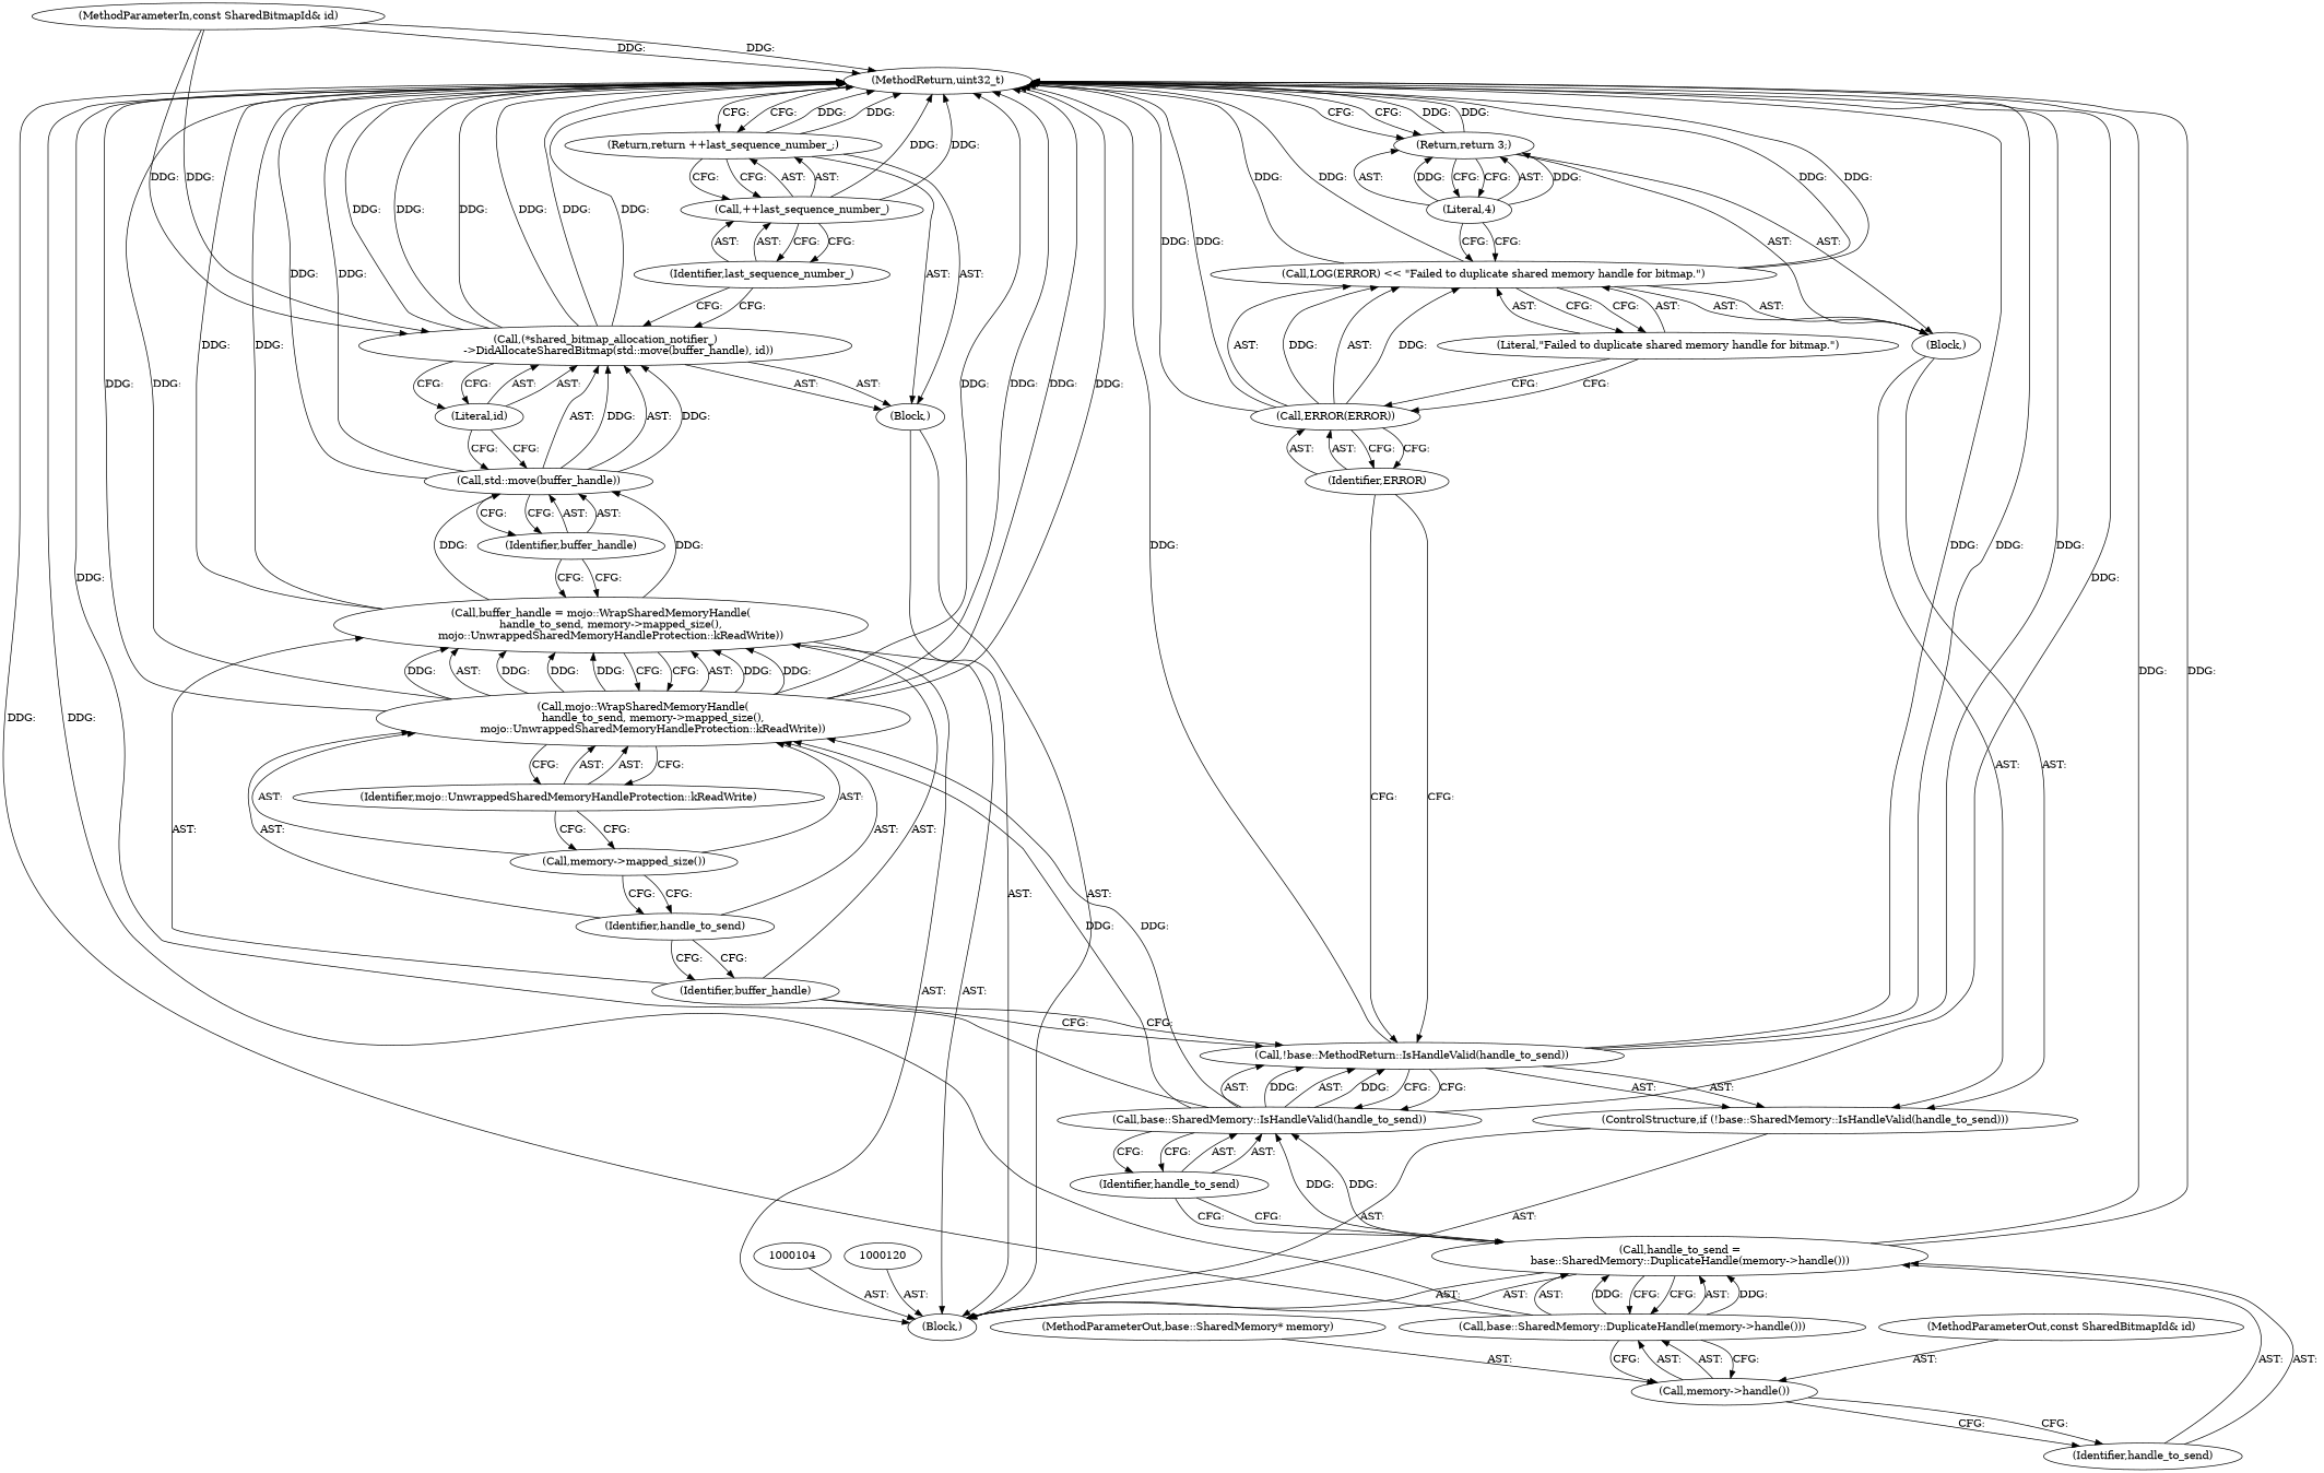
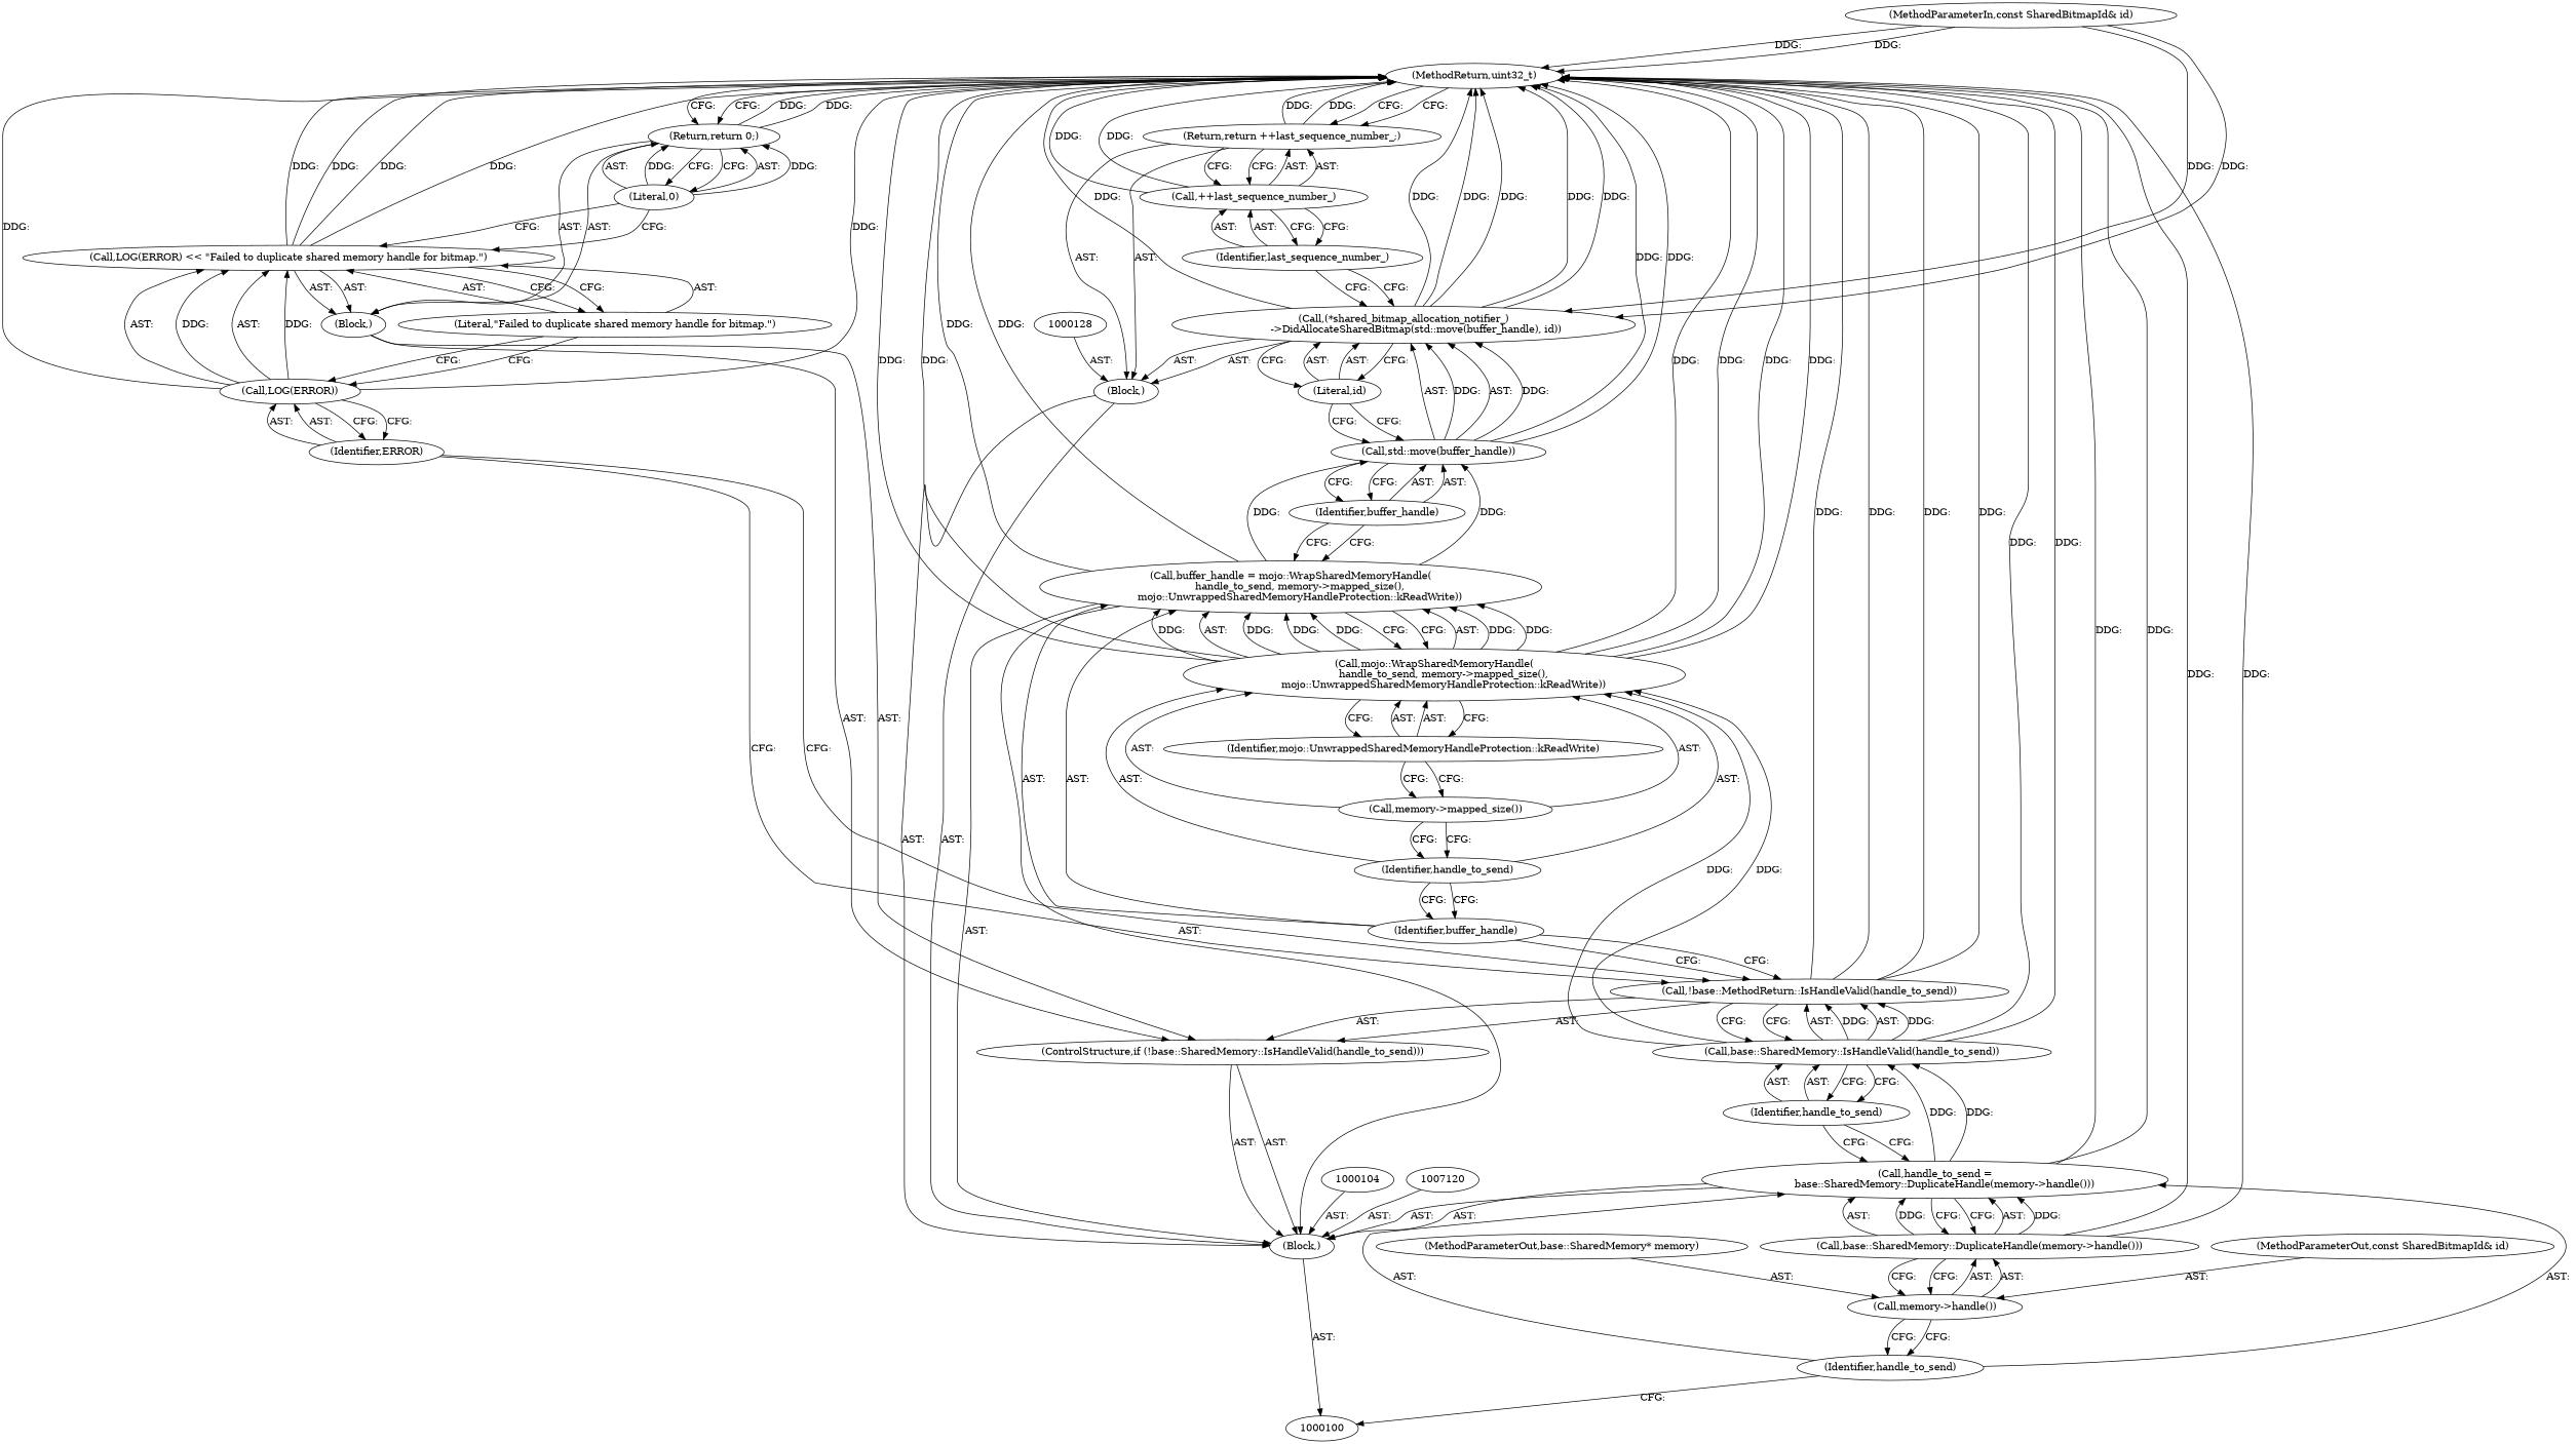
  digraph {
    n1 [label="(MethodReturn,uint32_t)"]
    n2 [label="(Return,return ++last_sequence_number_;)"]
-   n3 [label="(Return,return 3;)"]
+   n3 [label="(Return,return 0;)"]
    n4 [label="(Block,)"]
    n5 [label="(Call,++last_sequence_number_)"]
    n6 [label="(Block,)"]
-   n7 [label="(Literal,4)"]
+   n7 [label="(Literal,0)"]
    n8 [label="(Call,buffer_handle = mojo::WrapSharedMemoryHandle(\n      handle_to_send, memory->mapped_size(),\n      mojo::UnwrappedSharedMemoryHandleProtection::kReadWrite))"]
    n9 [label="(Call,mojo::WrapSharedMemoryHandle(\n      handle_to_send, memory->mapped_size(),\n      mojo::UnwrappedSharedMemoryHandleProtection::kReadWrite))"]
    n10 [label="(Call,std::move(buffer_handle))"]
    n11 [label="(Block,)"]
    n12 [label="(Identifier,mojo::UnwrappedSharedMemoryHandleProtection::kReadWrite)"]
    n13 [label="(Call,(*shared_bitmap_allocation_notifier_)\n        ->DidAllocateSharedBitmap(std::move(buffer_handle), id))"]
    n14 [label="(Identifier,buffer_handle)"]
+   1000100
    n16 [label="(Identifier,buffer_handle)"]
    n17 [label="(Call,!base::MethodReturn::IsHandleValid(handle_to_send))"]
    n18 [label="(Call,base::SharedMemory::IsHandleValid(handle_to_send))"]
    n19 [label="(ControlStructure,if (!base::SharedMemory::IsHandleValid(handle_to_send)))"]
    n20 [label="(Call,memory->mapped_size())"]
    n21 [label="(Identifier,handle_to_send)"]
    n22 [label="(Literal,id)"]
    n23 [label="(Identifier,last_sequence_number_)"]
    n24 [label="(MethodParameterOut,base::SharedMemory* memory)"]
    n25 [label="(Call,memory->handle())"]
    n26 [label="(MethodParameterIn,const SharedBitmapId& id)"]
    n27 [label="(MethodParameterOut,const SharedBitmapId& id)"]
    n28 [label="(Call,handle_to_send =\n      base::SharedMemory::DuplicateHandle(memory->handle()))"]
    n29 [label="(Call,base::SharedMemory::DuplicateHandle(memory->handle()))"]
    n30 [label="(Identifier,handle_to_send)"]
    n31 [label="(Identifier,handle_to_send)"]
    n32 [label="(Literal,\"Failed to duplicate shared memory handle for bitmap.\")"]
    n33 [label="(Call,LOG(ERROR) << \"Failed to duplicate shared memory handle for bitmap.\")"]
-   n34 [label="(Call,ERROR(ERROR))"]
+   n34 [label="(Call,LOG(ERROR))"]
    n35 [label="(Identifier,ERROR)"]
+   1000128
    1000104
-   1000120
+   1000120 [label=1007120]
    n1 -> n2 [label="CFG: "]
    n1 -> n2 [label="CFG: "]
    n1 -> n3 [label="CFG: "]
    n1 -> n3 [label="CFG: "]
    n2 -> n1 [label="DDG: "]
    n2 -> n1 [label="DDG: "]
    n2 -> n4 [label="AST: "]
    n2 -> n4 [label="AST: "]
    n2 -> n5 [label="CFG: "]
    n2 -> n5 [label="CFG: "]
    n3 -> n1 [label="DDG: "]
    n3 -> n1 [label="DDG: "]
    n3 -> n6 [label="AST: "]
    n3 -> n6 [label="AST: "]
    n3 -> n7 [label="CFG: "]
    n3 -> n7 [label="CFG: "]
    n4 -> n11 [label="AST: "]
    n4 -> n11 [label="AST: "]
    n5 -> n1 [label="DDG: "]
    n5 -> n1 [label="DDG: "]
    n5 -> n2 [label="AST: "]
    n5 -> n2 [label="AST: "]
    n5 -> n23 [label="CFG: "]
    n5 -> n23 [label="CFG: "]
    n6 -> n19 [label="AST: "]
    n6 -> n19 [label="AST: "]
    n7 -> n3 [label="AST: "]
    n7 -> n3 [label="DDG: "]
    n7 -> n3 [label="AST: "]
    n7 -> n3 [label="DDG: "]
    n7 -> n33 [label="CFG: "]
    n7 -> n33 [label="CFG: "]
    n8 -> n1 [label="DDG: "]
    n8 -> n1 [label="DDG: "]
    n8 -> n9 [label="CFG: "]
    n8 -> n9 [label="CFG: "]
    n8 -> n10 [label="DDG: "]
    n8 -> n10 [label="DDG: "]
    n8 -> n11 [label="AST: "]
    n8 -> n11 [label="AST: "]
    n9 -> n1 [label="DDG: "]
    n9 -> n1 [label="DDG: "]
    n9 -> n1 [label="DDG: "]
    n9 -> n1 [label="DDG: "]
    n9 -> n1 [label="DDG: "]
    n9 -> n1 [label="DDG: "]
    n9 -> n8 [label="AST: "]
    n9 -> n8 [label="DDG: "]
    n9 -> n8 [label="DDG: "]
    n9 -> n8 [label="DDG: "]
    n9 -> n8 [label="AST: "]
    n9 -> n8 [label="DDG: "]
    n9 -> n8 [label="DDG: "]
    n9 -> n8 [label="DDG: "]
    n9 -> n12 [label="CFG: "]
    n9 -> n12 [label="CFG: "]
    n10 -> n1 [label="DDG: "]
    n10 -> n1 [label="DDG: "]
    n10 -> n13 [label="AST: "]
    n10 -> n13 [label="DDG: "]
    n10 -> n13 [label="AST: "]
    n10 -> n13 [label="DDG: "]
    n10 -> n14 [label="CFG: "]
    n10 -> n14 [label="CFG: "]
+   n11 -> 1000100 [label="AST: "]
    n12 -> n9 [label="AST: "]
    n12 -> n9 [label="AST: "]
    n12 -> n20 [label="CFG: "]
    n12 -> n20 [label="CFG: "]
    n13 -> n1 [label="DDG: "]
    n13 -> n1 [label="DDG: "]
    n13 -> n1 [label="DDG: "]
    n13 -> n1 [label="DDG: "]
    n13 -> n1 [label="DDG: "]
    n13 -> n1 [label="DDG: "]
    n13 -> n4 [label="AST: "]
    n13 -> n4 [label="AST: "]
    n13 -> n22 [label="CFG: "]
    n13 -> n22 [label="CFG: "]
    n14 -> n8 [label="CFG: "]
    n14 -> n8 [label="CFG: "]
    n14 -> n10 [label="AST: "]
    n14 -> n10 [label="AST: "]
    n16 -> n8 [label="AST: "]
    n16 -> n8 [label="AST: "]
    n16 -> n17 [label="CFG: "]
    n16 -> n17 [label="CFG: "]
    n17 -> n1 [label="DDG: "]
    n17 -> n1 [label="DDG: "]
    n17 -> n1 [label="DDG: "]
    n17 -> n1 [label="DDG: "]
    n17 -> n18 [label="CFG: "]
    n17 -> n18 [label="CFG: "]
    n17 -> n19 [label="AST: "]
    n17 -> n19 [label="AST: "]
    n18 -> n1 [label="DDG: "]
    n18 -> n1 [label="DDG: "]
    n18 -> n9 [label="DDG: "]
    n18 -> n9 [label="DDG: "]
    n18 -> n17 [label="AST: "]
    n18 -> n17 [label="DDG: "]
    n18 -> n17 [label="AST: "]
    n18 -> n17 [label="DDG: "]
    n18 -> n30 [label="CFG: "]
    n18 -> n30 [label="CFG: "]
    n19 -> n11 [label="AST: "]
    n19 -> n11 [label="AST: "]
    n20 -> n9 [label="AST: "]
    n20 -> n9 [label="AST: "]
    n20 -> n21 [label="CFG: "]
    n20 -> n21 [label="CFG: "]
    n21 -> n9 [label="AST: "]
    n21 -> n9 [label="AST: "]
    n21 -> n16 [label="CFG: "]
    n21 -> n16 [label="CFG: "]
    n22 -> n10 [label="CFG: "]
    n22 -> n10 [label="CFG: "]
    n22 -> n13 [label="AST: "]
    n22 -> n13 [label="AST: "]
    n23 -> n5 [label="AST: "]
    n23 -> n5 [label="AST: "]
    n23 -> n13 [label="CFG: "]
    n23 -> n13 [label="CFG: "]
    n24 -> n25 [label="AST: "]
    n25 -> n29 [label="AST: "]
    n25 -> n29 [label="AST: "]
    n25 -> n31 [label="CFG: "]
    n25 -> n31 [label="CFG: "]
    n26 -> n1 [label="DDG: "]
    n26 -> n1 [label="DDG: "]
    n26 -> n13 [label="DDG: "]
    n26 -> n13 [label="DDG: "]
    n27 -> n25 [label="AST: "]
    n28 -> n1 [label="DDG: "]
    n28 -> n1 [label="DDG: "]
    n28 -> n11 [label="AST: "]
    n28 -> n11 [label="AST: "]
    n28 -> n18 [label="DDG: "]
    n28 -> n18 [label="DDG: "]
    n28 -> n29 [label="CFG: "]
    n28 -> n29 [label="CFG: "]
    n29 -> n1 [label="DDG: "]
    n29 -> n1 [label="DDG: "]
    n29 -> n25 [label="CFG: "]
    n29 -> n25 [label="CFG: "]
    n29 -> n28 [label="AST: "]
    n29 -> n28 [label="DDG: "]
    n29 -> n28 [label="AST: "]
    n29 -> n28 [label="DDG: "]
    n30 -> n18 [label="AST: "]
    n30 -> n18 [label="AST: "]
    n30 -> n28 [label="CFG: "]
    n30 -> n28 [label="CFG: "]
+   n31 -> 1000100 [label="CFG: "]
    n31 -> n28 [label="AST: "]
    n31 -> n28 [label="AST: "]
    n32 -> n33 [label="AST: "]
    n32 -> n33 [label="AST: "]
    n32 -> n34 [label="CFG: "]
    n32 -> n34 [label="CFG: "]
    n33 -> n1 [label="DDG: "]
    n33 -> n1 [label="DDG: "]
    n33 -> n1 [label="DDG: "]
    n33 -> n1 [label="DDG: "]
    n33 -> n6 [label="AST: "]
    n33 -> n6 [label="AST: "]
    n33 -> n32 [label="CFG: "]
    n33 -> n32 [label="CFG: "]
    n34 -> n1 [label="DDG: "]
    n34 -> n1 [label="DDG: "]
    n34 -> n33 [label="AST: "]
    n34 -> n33 [label="DDG: "]
    n34 -> n33 [label="AST: "]
    n34 -> n33 [label="DDG: "]
    n34 -> n35 [label="CFG: "]
    n34 -> n35 [label="CFG: "]
    n35 -> n17 [label="CFG: "]
    n35 -> n17 [label="CFG: "]
    n35 -> n34 [label="AST: "]
    n35 -> n34 [label="AST: "]
+   1000128 -> n4 [label="AST: "]
    1000104 -> n11 [label="AST: "]
    1000120 -> n11 [label="AST: "]
  }
